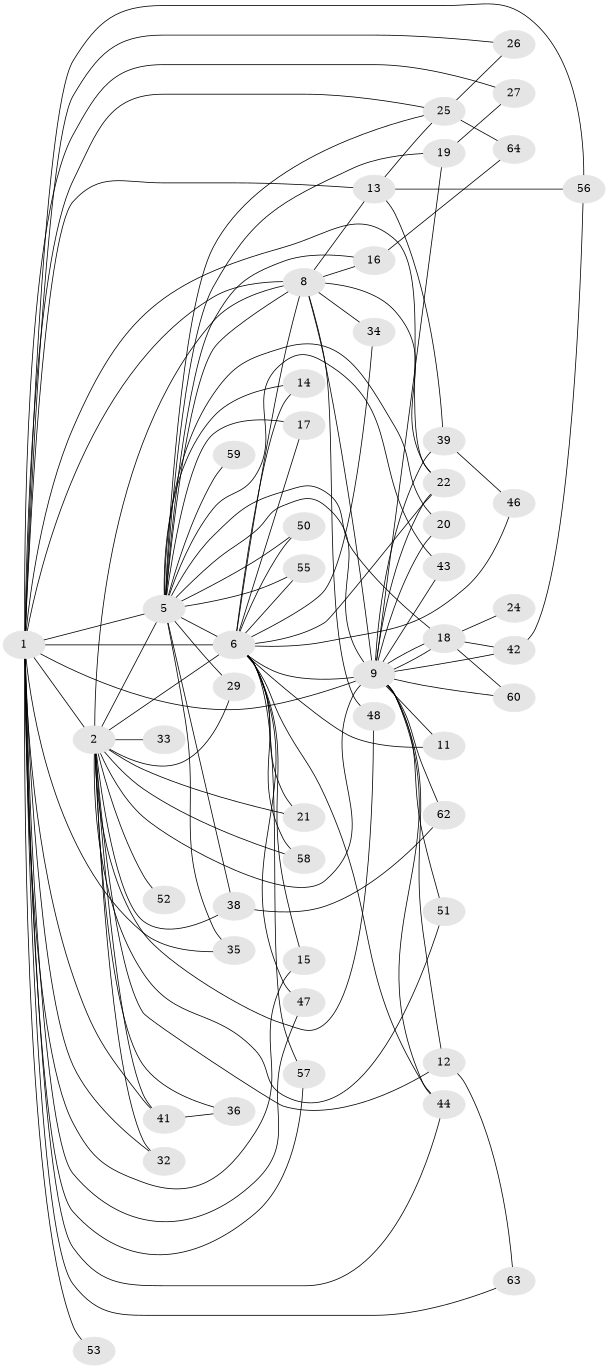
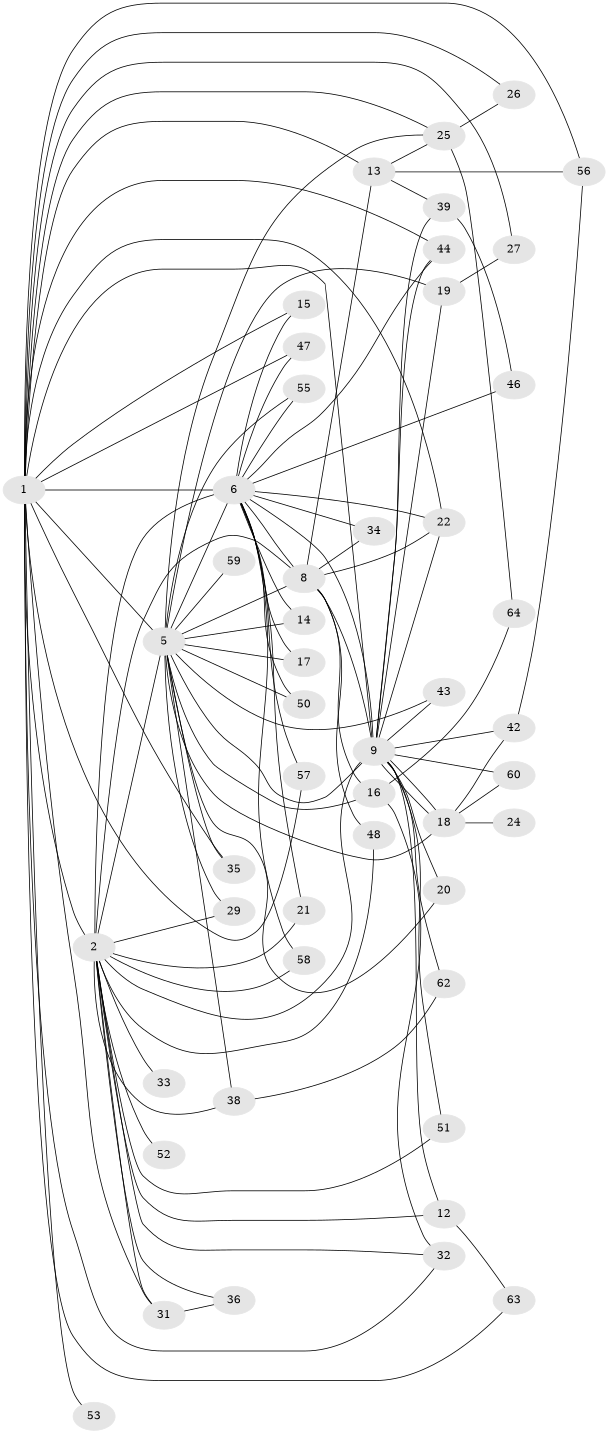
  graph {
    rankdir=LR
    node [color=gray90 style=filled]
    1 [super="+4"]
    2 [super="+3"]
    5 [super="+10"]
    6 [super="+7"]
    8 [super="+23"]
    9 [super="+41"]
    13 [super="+37"]
    15 [super="+49"]
    22 [super="+30"]
    25 [super="+28"]
    26
    27
-   31 [label=41]
+   31
    32 [super="+65"]
    35
    44 [super="+45"]
    47
    53
    56 [super="+61"]
    57
    63
    12
    21
    29
    33
    36
    38 [super="+40"]
    48
    51
    52
    58
    19
    14
    16 [super="+54"]
    17
    18 [super="+66"]
    20
    43
    50
    55
    59
-   11
    34
    46
    39
    42
    60
    62
    64
    24
    1 -- 2 [weight=4]
    1 -- 5 [weight=4]
    1 -- 6 [weight=4]
-   1 -- 8 [weight=3]
    1 -- 9 [weight=2]
    1 -- 13
    1 -- 15
    1 -- 22
    1 -- 25
    1 -- 26
    1 -- 27
    1 -- 31
    1 -- 32
    1 -- 35
    1 -- 44
    1 -- 47
    1 -- 53
    1 -- 56
    1 -- 57
    1 -- 63
    2 -- 5 [weight=4]
    2 -- 6 [weight=4]
    2 -- 8 [weight=2]
    2 -- 9 [weight=2]
    2 -- 31
    2 -- 32
    2 -- 12
    2 -- 21
    2 -- 29
    2 -- 33 [weight=2]
    2 -- 36
    2 -- 38
    2 -- 48
    2 -- 51
    2 -- 52 [weight=2]
    2 -- 58
    5 -- 6 [weight=4]
    5 -- 8 [weight=2]
    5 -- 9 [weight=2]
    5 -- 25
    5 -- 35
    5 -- 29
    5 -- 38 [weight=2]
    5 -- 19
    5 -- 14
    5 -- 16
    5 -- 17
    5 -- 18
    5 -- 20
    5 -- 43
    5 -- 50
    5 -- 55
    5 -- 59 [weight=2]
    6 -- 8 [weight=2]
    6 -- 9 [weight=2]
    6 -- 15 [weight=2]
    6 -- 22
    6 -- 44
    6 -- 47
    6 -- 57
    6 -- 21
    6 -- 58
    6 -- 14
    6 -- 17
    6 -- 50
    6 -- 55
-   6 -- 11
    6 -- 34
    6 -- 46
    8 -- 9
    8 -- 13 [weight=2]
    8 -- 22
    8 -- 48
    8 -- 16 [weight=2]
    8 -- 34
    9 -- 22
    9 -- 44
    9 -- 12
    9 -- 51
    9 -- 19
    9 -- 18
    9 -- 18
    9 -- 20
    9 -- 43
-   9 -- 11
    9 -- 39
    9 -- 42
    9 -- 60
    9 -- 62
    13 -- 25
    13 -- 56
    13 -- 39
    25 -- 26
    25 -- 64
    31 -- 36
    12 -- 63
    38 -- 62
    19 -- 27
+   16 -- 32
    16 -- 64
    18 -- 42
    18 -- 60
    18 -- 24
    39 -- 46
    42 -- 56
  }
